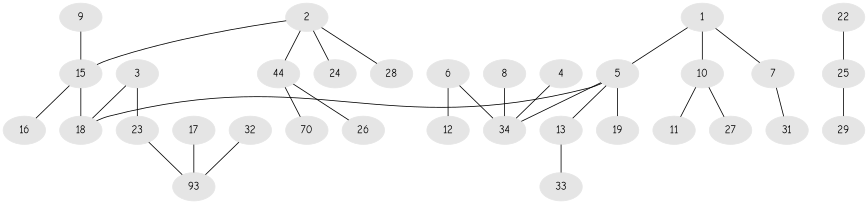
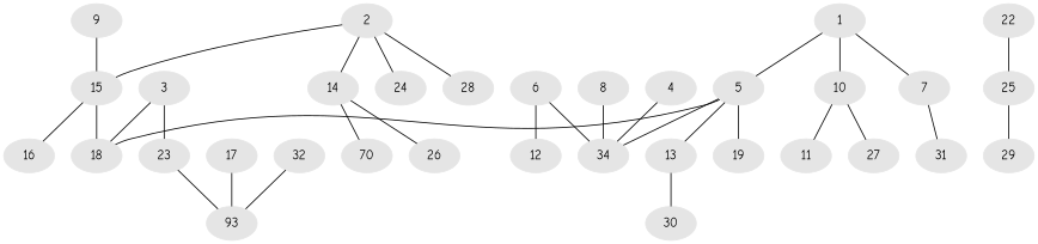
  graph {
    fontname="Comic Neue"
    node [color=gray90 fontname="Comic Neue" style=filled]
    edge [fontname="Comic Neue" weight=1.0]
    1
    5
    7
    10
    18
    34
    13
    19
    31
    11
    27
    2
-   14 [label=44]
+   14
    15
    24
    28
    n17 [label=70]
    26
    16
    3
    23
    n22 [label=93]
    4
-   30 [label=33]
+   30
    6
    12
    8
    9
    25
    29
    17
    22
    32
    1 -- 5
    1 -- 7
    1 -- 10
    5 -- 18
    5 -- 34
    5 -- 13
    5 -- 19
    7 -- 31
    10 -- 11
    10 -- 27
    13 -- 30
    2 -- 14
    2 -- 15
    2 -- 24
    2 -- 28
    14 -- n17
    14 -- 26
    15 -- 18
    15 -- 16
    3 -- 18
    3 -- 23
    23 -- n22
    4 -- 34
    6 -- 34
    6 -- 12
    8 -- 34
    9 -- 15
    25 -- 29
    17 -- n22
    22 -- 25
    32 -- n22
  }
